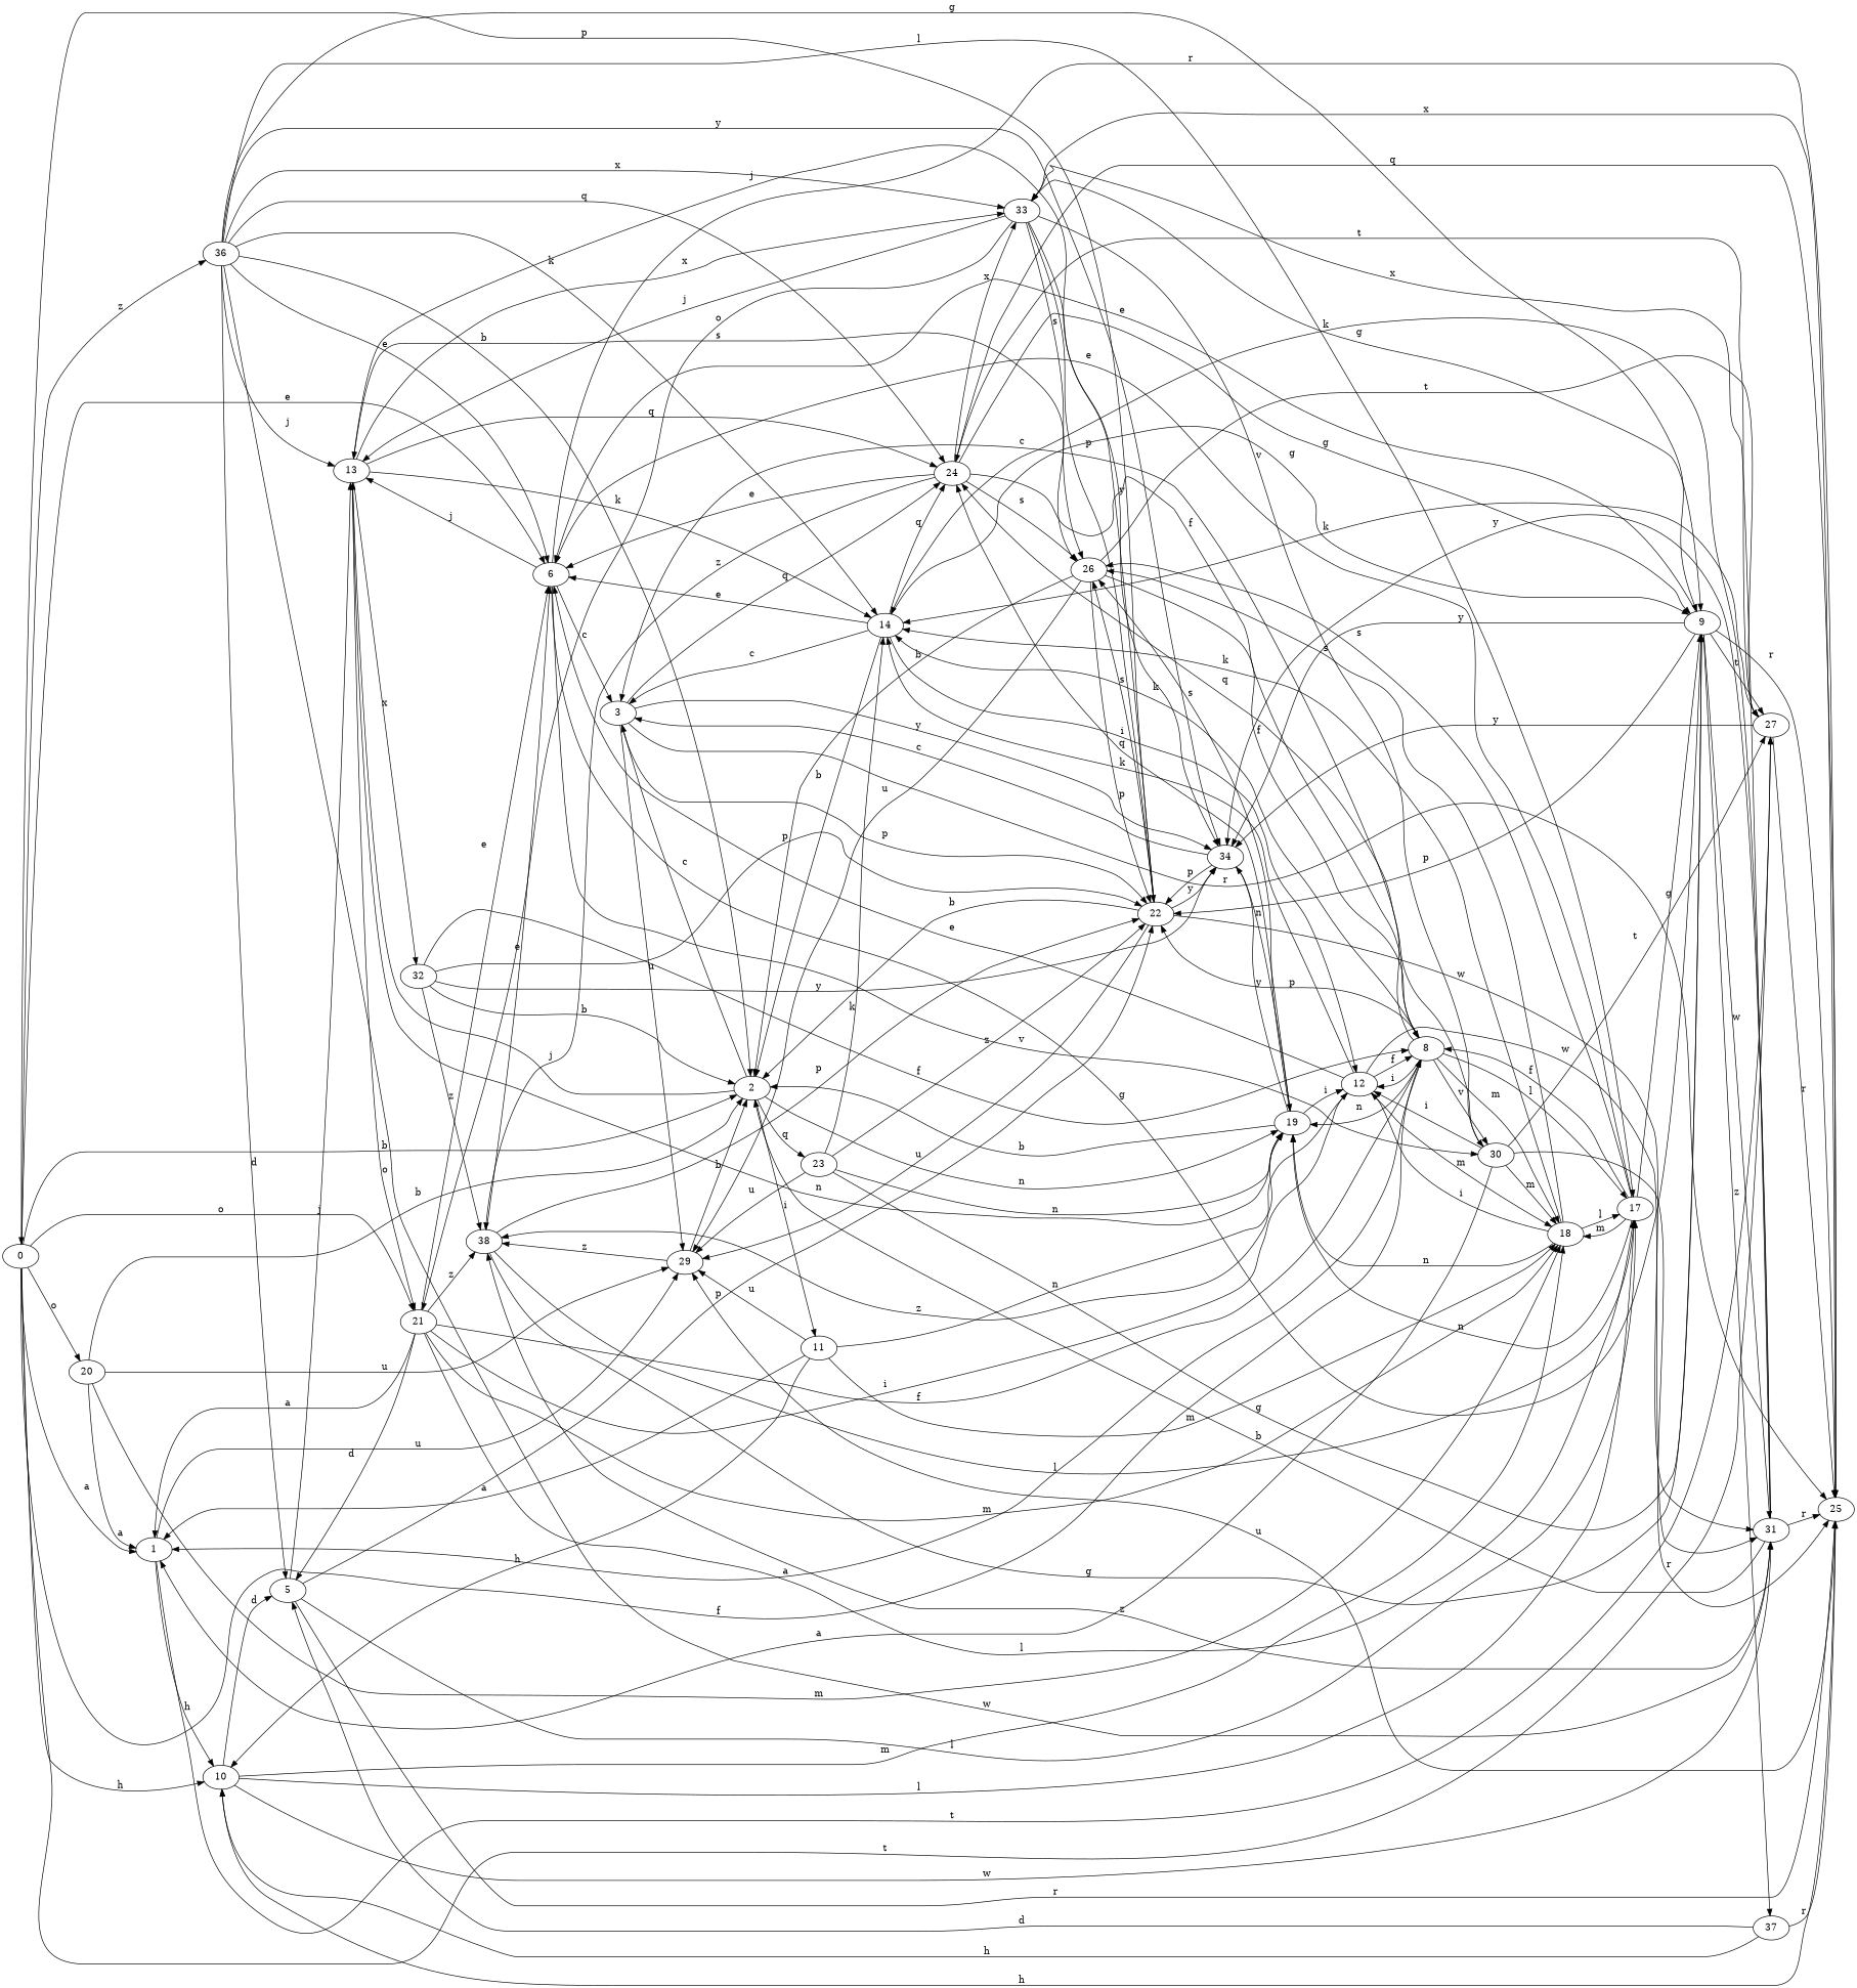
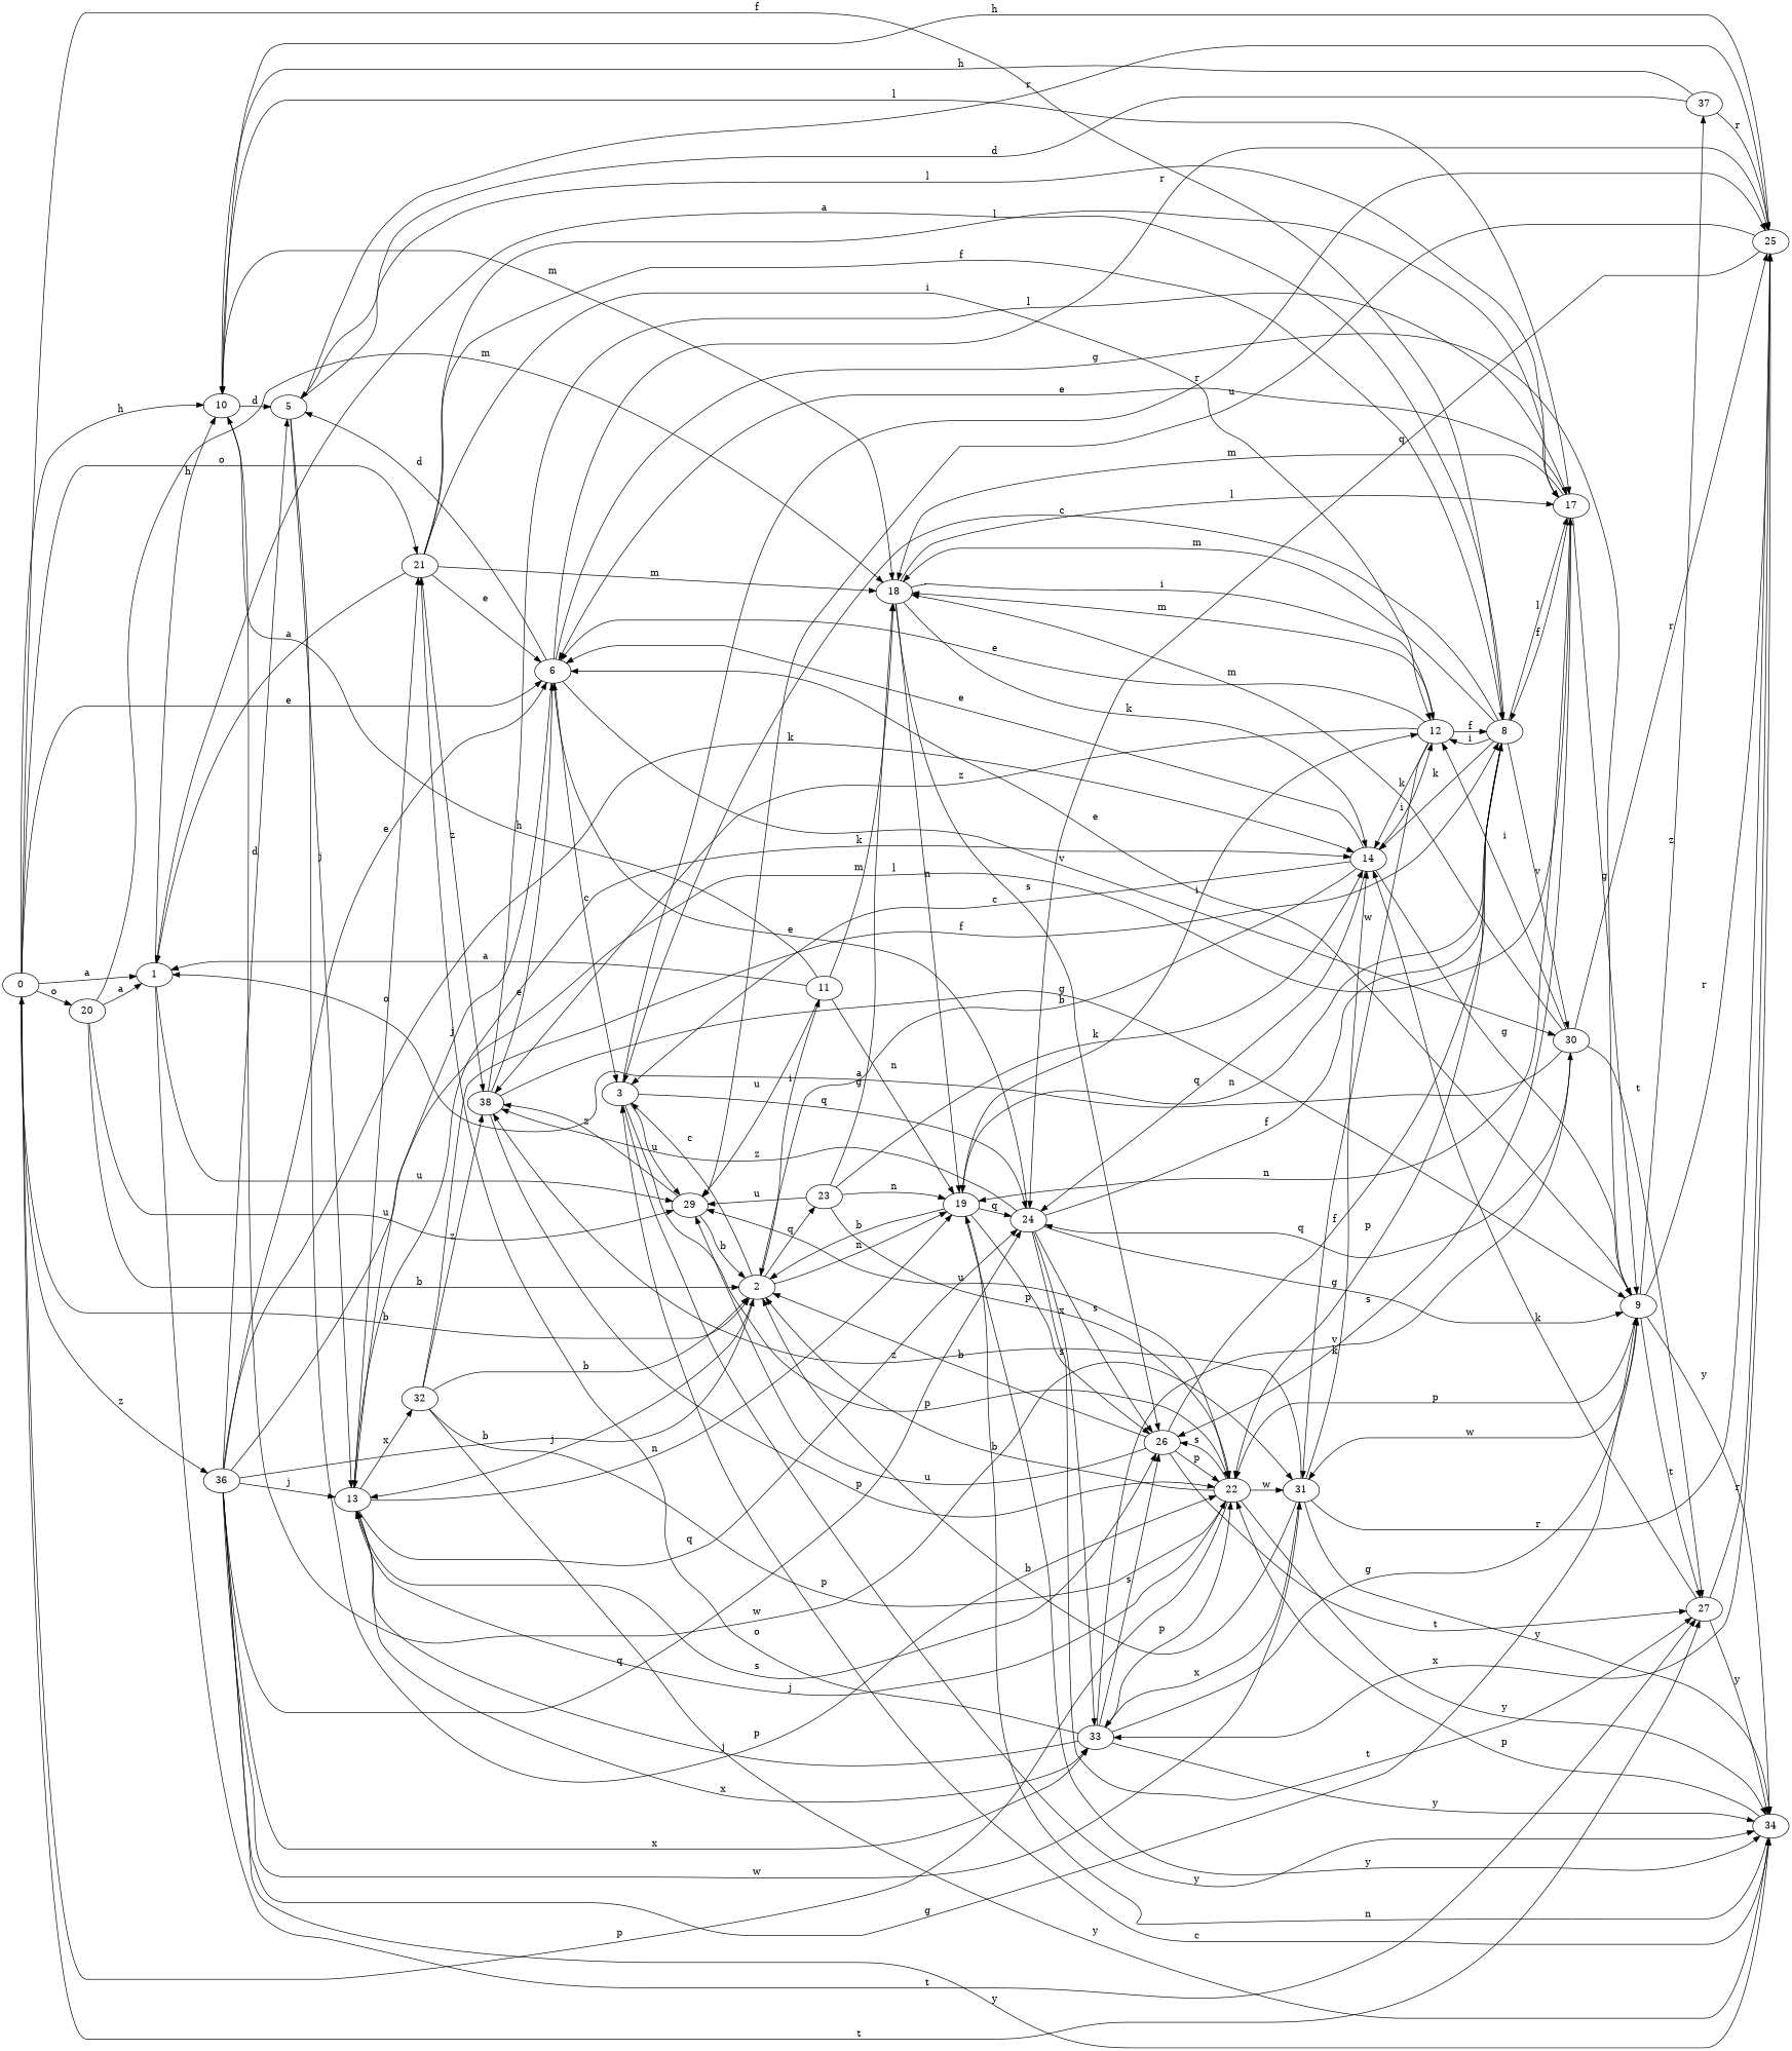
  strict digraph {
    rankdir=LR
    0
    1
    2
    6
    8
    10
    20
    21
    27
    36
    29
    3
    11
    13
    19
    23
    25
    5
    9
    30
    22
    17
    12
    14
    18
    31
    38
    34
    26
    24
    33
    32
    37
    0 -> 1 [label=a]
    0 -> 2 [label=b]
    0 -> 6 [label=e]
    0 -> 8 [label=f]
    0 -> 10 [label=h]
    0 -> 20 [label=o]
    0 -> 21 [label=o]
    0 -> 27 [label=t]
    0 -> 36 [label=z]
    1 -> 10 [label=h]
    1 -> 27 [label=t]
    1 -> 29 [label=u]
    2 -> 3 [label=c]
    2 -> 11 [label=i]
    2 -> 13 [label=j]
    2 -> 19 [label=n]
    2 -> 23 [label=q]
    6 -> 3 [label=c]
    6 -> 13 [label=j]
    6 -> 25 [label=r]
-   21 -> 5 [label=d]
+   6 -> 5 [label=d]
    6 -> 9 [label=g]
    6 -> 30 [label=v]
    8 -> 1 [label=a]
    8 -> 3 [label=c]
    8 -> 19 [label=n]
    8 -> 30 [label=v]
    8 -> 22 [label=p]
    8 -> 17 [label=l]
    8 -> 12 [label=i]
    8 -> 14 [label=k]
    8 -> 18 [label=m]
    10 -> 5 [label=d]
    10 -> 17 [label=l]
    10 -> 18 [label=m]
    10 -> 31 [label=w]
    20 -> 1 [label=a]
    20 -> 2 [label=b]
    20 -> 29 [label=u]
    20 -> 18 [label=m]
    21 -> 1 [label=a]
    21 -> 6 [label=e]
    21 -> 8 [label=f]
    21 -> 17 [label=l]
    21 -> 12 [label=i]
    21 -> 18 [label=m]
    21 -> 38 [label=z]
    27 -> 25 [label=r]
    27 -> 14 [label=k]
    27 -> 34 [label=y]
    36 -> 2 [label=b]
    36 -> 6 [label=e]
    36 -> 13 [label=j]
    36 -> 5 [label=d]
    36 -> 9 [label=g]
    36 -> 17 [label=l]
    36 -> 14 [label=k]
    36 -> 31 [label=w]
    36 -> 34 [label=y]
    36 -> 24 [label=q]
    36 -> 33 [label=x]
    29 -> 2 [label=b]
    29 -> 38 [label=z]
    3 -> 29 [label=u]
    3 -> 25 [label=r]
    3 -> 22 [label=p]
    3 -> 34 [label=y]
    3 -> 24 [label=q]
    11 -> 1 [label=a]
    11 -> 10 [label=h]
    11 -> 29 [label=u]
    11 -> 19 [label=n]
    11 -> 18 [label=m]
    13 -> 21 [label=o]
    13 -> 19 [label=n]
    13 -> 14 [label=k]
    13 -> 26 [label=s]
    13 -> 24 [label=q]
    13 -> 33 [label=x]
    13 -> 32 [label=x]
    19 -> 2 [label=b]
    19 -> 12 [label=i]
    19 -> 34 [label=y]
    19 -> 26 [label=s]
    19 -> 24 [label=q]
    23 -> 29 [label=u]
    23 -> 19 [label=n]
-   23 -> 9 [label=g]
-   23 -> 22 [label=z]
+   23 -> 18 [label=g]
+   23 -> 22 [label=p]
    23 -> 14 [label=k]
    25 -> 10 [label=h]
    25 -> 29 [label=u]
    25 -> 24 [label=q]
    25 -> 33 [label=x]
    5 -> 13 [label=j]
    5 -> 25 [label=r]
    5 -> 22 [label=p]
    5 -> 17 [label=l]
    9 -> 6 [label=e]
    9 -> 27 [label=t]
    9 -> 25 [label=r]
    9 -> 22 [label=p]
    9 -> 31 [label=w]
    9 -> 34 [label=y]
    9 -> 37 [label=z]
    30 -> 1 [label=a]
    30 -> 27 [label=t]
    30 -> 25 [label=r]
    30 -> 12 [label=i]
    30 -> 18 [label=m]
    30 -> 24 [label=q]
    22 -> 0 [label=p]
    22 -> 2 [label=b]
    22 -> 29 [label=u]
    22 -> 13 [label=j]
    22 -> 31 [label=w]
    22 -> 34 [label=y]
    22 -> 26 [label=s]
    17 -> 6 [label=e]
    17 -> 8 [label=f]
    17 -> 19 [label=n]
    17 -> 9 [label=g]
    17 -> 18 [label=m]
    17 -> 26 [label=s]
    12 -> 6 [label=e]
    12 -> 8 [label=f]
    12 -> 14 [label=k]
    12 -> 18 [label=m]
    12 -> 31 [label=w]
    12 -> 38 [label=z]
    14 -> 2 [label=b]
    14 -> 6 [label=e]
    14 -> 3 [label=c]
    14 -> 9 [label=g]
    14 -> 12 [label=i]
    14 -> 24 [label=q]
    18 -> 19 [label=n]
    18 -> 17 [label=l]
    18 -> 12 [label=i]
    18 -> 14 [label=k]
    18 -> 26 [label=s]
    31 -> 2 [label=b]
    31 -> 25 [label=r]
    31 -> 14 [label=k]
    31 -> 38 [label=z]
    31 -> 34 [label=y]
    31 -> 33 [label=x]
    38 -> 6 [label=e]
    38 -> 9 [label=g]
    38 -> 22 [label=p]
    38 -> 17 [label=l]
    34 -> 3 [label=c]
    34 -> 19 [label=n]
    34 -> 22 [label=p]
    26 -> 2 [label=b]
    26 -> 8 [label=f]
    26 -> 27 [label=t]
    26 -> 29 [label=u]
    26 -> 22 [label=p]
    24 -> 6 [label=e]
    24 -> 8 [label=f]
    24 -> 27 [label=t]
    24 -> 9 [label=g]
    24 -> 38 [label=z]
    24 -> 26 [label=s]
    24 -> 33 [label=x]
    33 -> 21 [label=o]
    33 -> 13 [label=j]
    33 -> 9 [label=g]
    33 -> 30 [label=v]
    33 -> 22 [label=p]
    33 -> 34 [label=y]
    33 -> 26 [label=s]
    32 -> 2 [label=b]
    32 -> 8 [label=f]
    32 -> 22 [label=p]
    32 -> 38 [label=z]
    32 -> 34 [label=y]
    37 -> 10 [label=h]
    37 -> 25 [label=r]
    37 -> 5 [label=d]
  }
